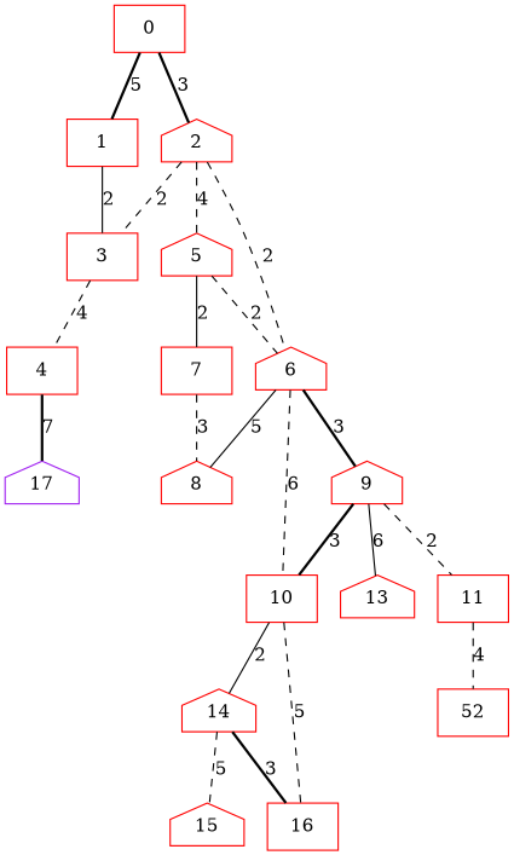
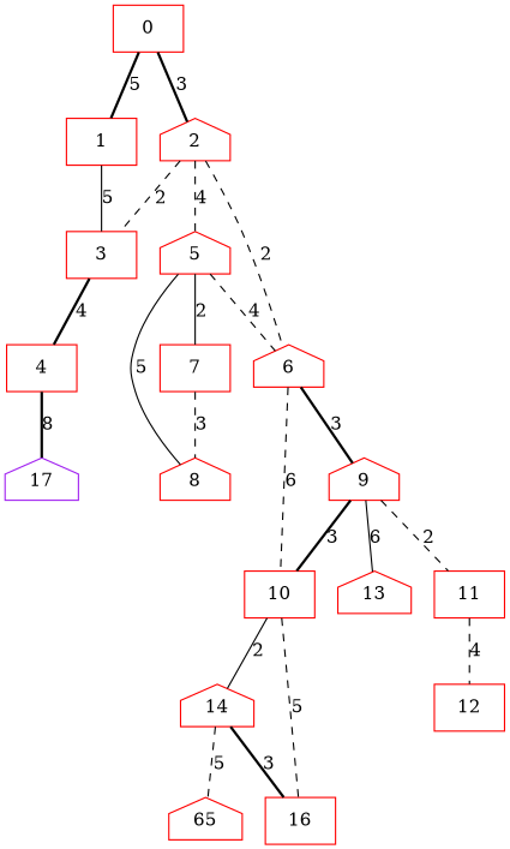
  graph {
    node [color=red shape=box weight=1]
    edge [style=dashed]
    0
    1
    2 [shape=house]
    3
    5 [shape=house]
    6 [shape=house]
    4
    7
    8 [shape=house]
    9 [shape=house]
    10
    17 [color=purple shape=house weight=4]
    11
    13 [shape=house]
    14 [shape=house]
    16
-   12 [label=52]
-   15 [shape=house]
+   12
+   15 [shape=house label=65]
    0 -- 1 [label=5 style=bold]
    0 -- 2 [label=3 style=bold]
-   1 -- 3 [label=2 style=solid]
+   1 -- 3 [label=5 style=solid]
    2 -- 3 [label=2]
    2 -- 5 [label=4]
    2 -- 6 [label=2]
-   3 -- 4 [label=4]
-   5 -- 6 [label=2]
+   3 -- 4 [label=4 style=bold]
+   5 -- 6 [label=4]
    5 -- 7 [label=2 style=solid]
-   6 -- 8 [label=5 style=solid]
+   5 -- 8 [label=5 style=solid]
    6 -- 9 [label=3 style=bold]
    6 -- 10 [label=6]
-   4 -- 17 [label=7 style=bold]
+   4 -- 17 [label=8 style=bold]
    7 -- 8 [label=3]
    9 -- 10 [label=3 style=bold]
    9 -- 11 [label=2]
    9 -- 13 [label=6 style=solid]
    10 -- 14 [label=2 style=solid]
    10 -- 16 [label=5]
    11 -- 12 [label=4]
    14 -- 16 [label=3 style=bold]
    14 -- 15 [label=5]
  }
